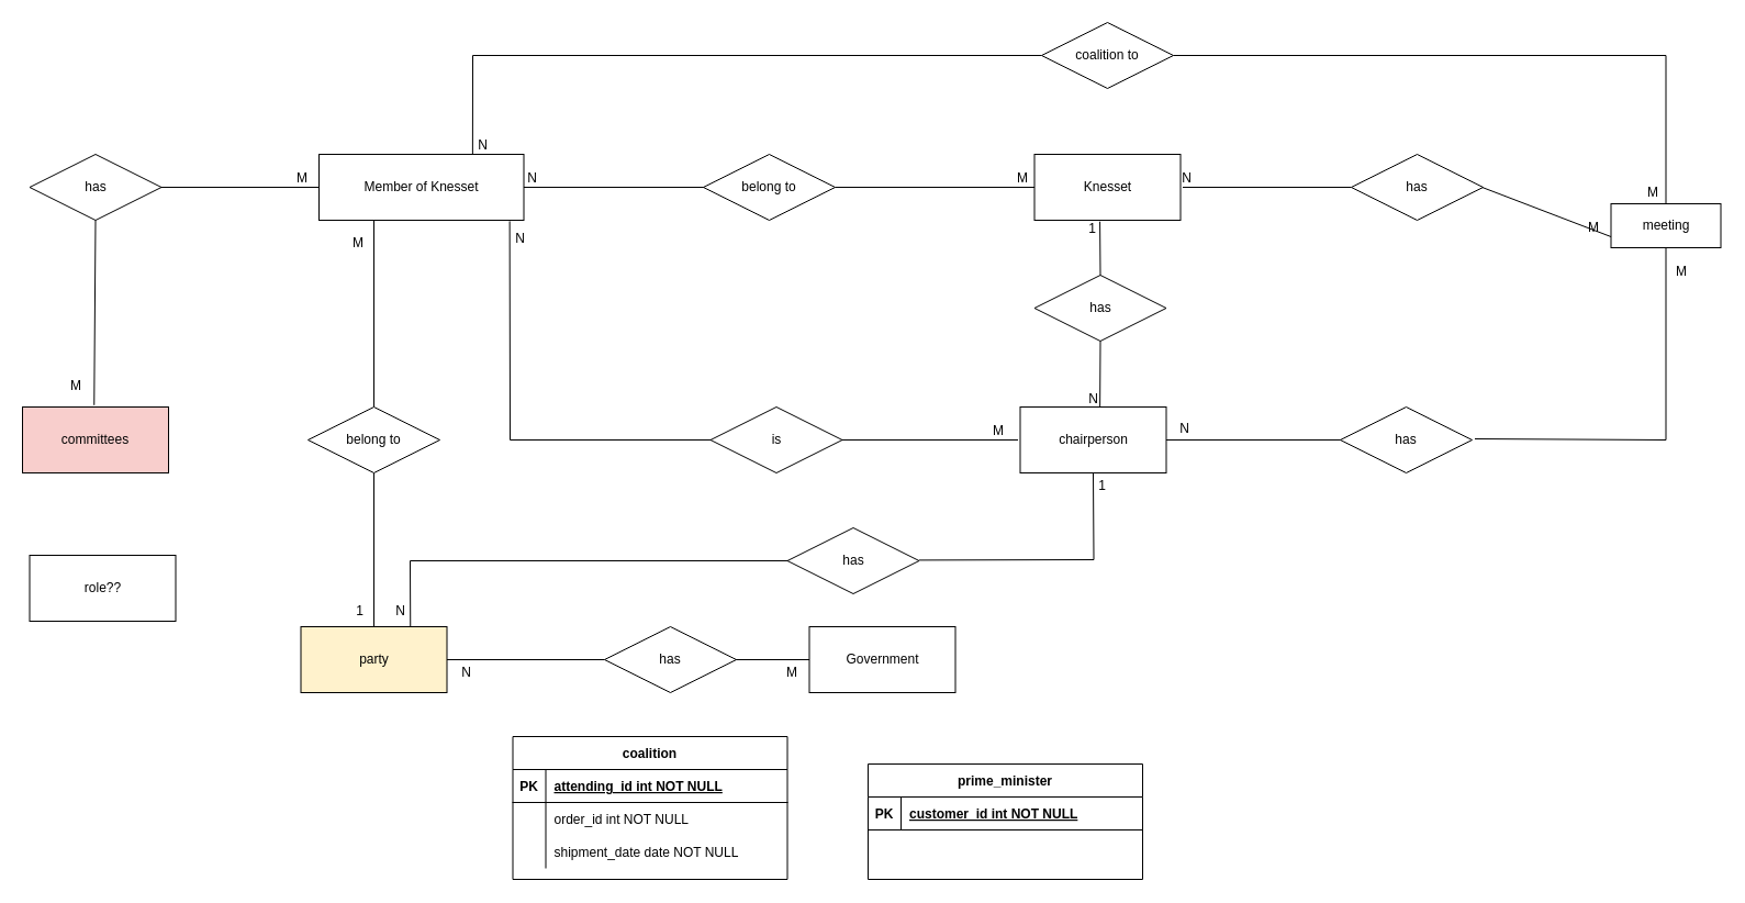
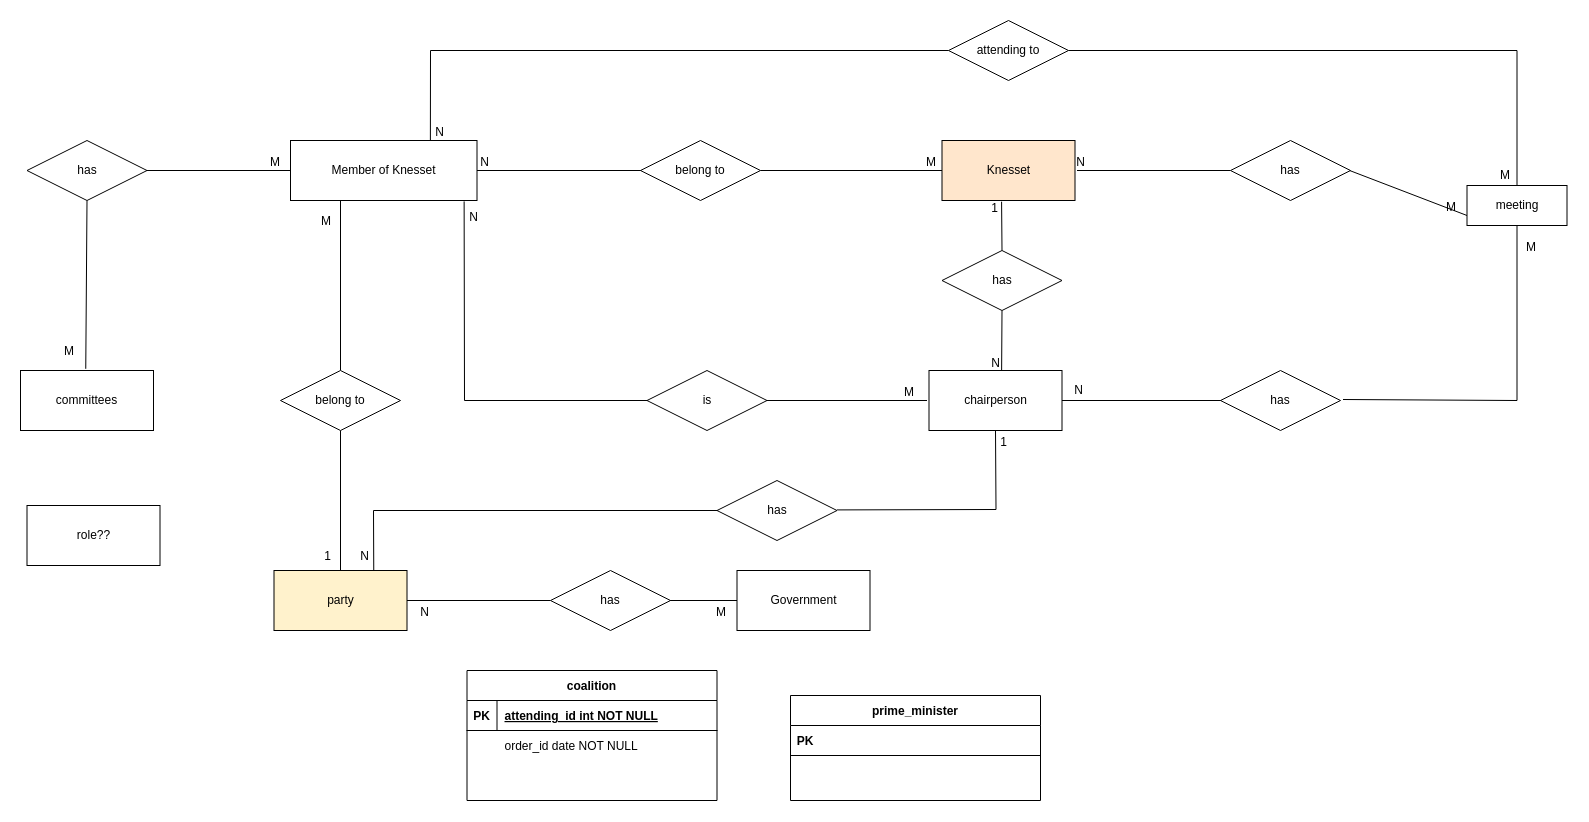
  <mxCell id="0" />
  <mxCell id="1" parent="0" />
  <mxCell id="2" value="prime_minister" style="shape=table;startSize=30;container=1;collapsible=1;childLayout=tableLayout;fixedRows=1;rowLines=0;fontStyle=1;align=center;resizeLast=1;" parent="1" vertex="1"><mxGeometry x="790" y="695" width="250" height="105" as="geometry" /></mxCell>
  <mxCell id="3" value="" style="shape=partialRectangle;collapsible=0;dropTarget=0;pointerEvents=0;fillColor=none;points=[[0,0.5],[1,0.5]];portConstraint=eastwest;top=0;left=0;right=0;bottom=1;" parent="2" vertex="1"><mxGeometry y="30" width="250" height="30" as="geometry" /></mxCell>
  <mxCell id="4" value="PK" style="shape=partialRectangle;overflow=hidden;connectable=0;fillColor=none;top=0;left=0;bottom=0;right=0;fontStyle=1;" parent="3" vertex="1"><mxGeometry width="30" height="30" as="geometry"><mxRectangle width="30" height="30" as="alternateBounds" /></mxGeometry></mxCell>
- <mxCell id="5" value="customer_id int NOT NULL " style="shape=partialRectangle;overflow=hidden;connectable=0;fillColor=none;top=0;left=0;bottom=0;right=0;align=left;spacingLeft=6;fontStyle=5;" parent="3" vertex="1"><mxGeometry x="30" width="220" height="30" as="geometry"><mxRectangle width="220" height="30" as="alternateBounds" /></mxGeometry></mxCell>
  <mxCell id="6" value="coalition" style="shape=table;startSize=30;container=1;collapsible=1;childLayout=tableLayout;fixedRows=1;rowLines=0;fontStyle=1;align=center;resizeLast=1;" parent="1" vertex="1"><mxGeometry x="466.5" y="670" width="250" height="130" as="geometry" /></mxCell>
  <mxCell id="7" value="" style="shape=partialRectangle;collapsible=0;dropTarget=0;pointerEvents=0;fillColor=none;points=[[0,0.5],[1,0.5]];portConstraint=eastwest;top=0;left=0;right=0;bottom=1;" parent="6" vertex="1"><mxGeometry y="30" width="250" height="30" as="geometry" /></mxCell>
  <mxCell id="8" value="PK" style="shape=partialRectangle;overflow=hidden;connectable=0;fillColor=none;top=0;left=0;bottom=0;right=0;fontStyle=1;" parent="7" vertex="1"><mxGeometry width="30" height="30" as="geometry"><mxRectangle width="30" height="30" as="alternateBounds" /></mxGeometry></mxCell>
  <mxCell id="9" value="attending_id int NOT NULL " style="shape=partialRectangle;overflow=hidden;connectable=0;fillColor=none;top=0;left=0;bottom=0;right=0;align=left;spacingLeft=6;fontStyle=5;" parent="7" vertex="1"><mxGeometry x="30" width="220" height="30" as="geometry"><mxRectangle width="220" height="30" as="alternateBounds" /></mxGeometry></mxCell>
  <mxCell id="10" value="" style="shape=partialRectangle;collapsible=0;dropTarget=0;pointerEvents=0;fillColor=none;points=[[0,0.5],[1,0.5]];portConstraint=eastwest;top=0;left=0;right=0;bottom=0;" parent="6" vertex="1"><mxGeometry y="60" width="250" height="30" as="geometry" /></mxCell>
- <mxCell id="11" value="order_id int NOT NULL" style="shape=partialRectangle;overflow=hidden;connectable=0;fillColor=none;top=0;left=0;bottom=0;right=0;align=left;spacingLeft=6;" parent="10" vertex="1"><mxGeometry x="30" width="220" height="30" as="geometry"><mxRectangle width="220" height="30" as="alternateBounds" /></mxGeometry></mxCell>
+ <mxCell id="11" value="order_id date NOT NULL" style="shape=partialRectangle;overflow=hidden;connectable=0;fillColor=none;top=0;left=0;bottom=0;right=0;align=left;spacingLeft=6;" parent="10" vertex="1"><mxGeometry x="30" width="220" height="30" as="geometry"><mxRectangle width="220" height="30" as="alternateBounds" /></mxGeometry></mxCell>
  <mxCell id="12" value="" style="shape=partialRectangle;collapsible=0;dropTarget=0;pointerEvents=0;fillColor=none;points=[[0,0.5],[1,0.5]];portConstraint=eastwest;top=0;left=0;right=0;bottom=0;" parent="6" vertex="1"><mxGeometry y="90" width="250" height="30" as="geometry" /></mxCell>
  <mxCell id="13" value="" style="shape=partialRectangle;overflow=hidden;connectable=0;fillColor=none;top=0;left=0;bottom=0;right=0;" parent="12" vertex="1"><mxGeometry width="30" height="30" as="geometry"><mxRectangle width="30" height="30" as="alternateBounds" /></mxGeometry></mxCell>
- <mxCell id="14" value="shipment_date date NOT NULL" style="shape=partialRectangle;overflow=hidden;connectable=0;fillColor=none;top=0;left=0;bottom=0;right=0;align=left;spacingLeft=6;" parent="12" vertex="1"><mxGeometry x="30" width="220" height="30" as="geometry"><mxRectangle width="220" height="30" as="alternateBounds" /></mxGeometry></mxCell>
  <mxCell id="15" value="" style="endArrow=none;html=1;rounded=0;exitX=0;exitY=0.5;exitDx=0;exitDy=0;entryX=1;entryY=0.5;entryDx=0;entryDy=0;" parent="1" target="48" edge="1"><mxGeometry relative="1" as="geometry"><mxPoint x="646.5" y="170" as="sourcePoint" /><mxPoint x="516.5" y="170" as="targetPoint" /></mxGeometry></mxCell>
  <mxCell id="16" value="N" style="resizable=0;html=1;whiteSpace=wrap;align=right;verticalAlign=bottom;" parent="15" connectable="0" vertex="1"><mxGeometry x="1" relative="1" as="geometry"><mxPoint x="13" as="offset" /></mxGeometry></mxCell>
  <mxCell id="17" value="" style="endArrow=none;html=1;rounded=0;exitX=0;exitY=0.5;exitDx=0;exitDy=0;entryX=1;entryY=0.5;entryDx=0;entryDy=0;" parent="1" source="47" target="70" edge="1"><mxGeometry relative="1" as="geometry"><mxPoint x="862.5" y="170.21" as="sourcePoint" /><mxPoint x="766.5" y="170" as="targetPoint" /></mxGeometry></mxCell>
  <mxCell id="18" value="M" style="resizable=0;html=1;whiteSpace=wrap;align=left;verticalAlign=bottom;" parent="17" connectable="0" vertex="1"><mxGeometry x="-1" relative="1" as="geometry"><mxPoint x="-18" as="offset" /></mxGeometry></mxCell>
  <mxCell id="19" value="" style="resizable=0;html=1;whiteSpace=wrap;align=right;verticalAlign=bottom;" parent="17" connectable="0" vertex="1"><mxGeometry x="1" relative="1" as="geometry" /></mxCell>
  <mxCell id="20" value="" style="endArrow=none;html=1;rounded=0;exitX=0;exitY=0.5;exitDx=0;exitDy=0;entryX=0.931;entryY=1.015;entryDx=0;entryDy=0;entryPerimeter=0;" parent="1" target="48" edge="1"><mxGeometry relative="1" as="geometry"><mxPoint x="646.5" y="400" as="sourcePoint" /><mxPoint x="496.5" y="230" as="targetPoint" /><Array as="points"><mxPoint x="464" y="400" /></Array></mxGeometry></mxCell>
  <mxCell id="21" value="N" style="resizable=0;html=1;whiteSpace=wrap;align=right;verticalAlign=bottom;" parent="20" connectable="0" vertex="1"><mxGeometry x="1" relative="1" as="geometry"><mxPoint x="15" y="24" as="offset" /></mxGeometry></mxCell>
  <mxCell id="22" value="" style="endArrow=none;html=1;rounded=0;entryX=1;entryY=0.5;entryDx=0;entryDy=0;" parent="1" edge="1"><mxGeometry relative="1" as="geometry"><mxPoint x="926.5" y="400" as="sourcePoint" /><mxPoint x="766.5" y="400" as="targetPoint" /></mxGeometry></mxCell>
  <mxCell id="23" value="M" style="resizable=0;html=1;whiteSpace=wrap;align=left;verticalAlign=bottom;" parent="22" connectable="0" vertex="1"><mxGeometry x="-1" relative="1" as="geometry"><mxPoint x="-25" as="offset" /></mxGeometry></mxCell>
  <mxCell id="24" value="" style="resizable=0;html=1;whiteSpace=wrap;align=right;verticalAlign=bottom;" parent="22" connectable="0" vertex="1"><mxGeometry x="1" relative="1" as="geometry" /></mxCell>
  <mxCell id="25" value="" style="endArrow=none;html=1;rounded=0;exitX=0.5;exitY=0;exitDx=0;exitDy=0;entryX=0.448;entryY=1.02;entryDx=0;entryDy=0;entryPerimeter=0;" parent="1" target="47" edge="1"><mxGeometry relative="1" as="geometry"><mxPoint x="1001.5" y="250" as="sourcePoint" /><mxPoint x="1005.562" y="200" as="targetPoint" /></mxGeometry></mxCell>
  <mxCell id="26" value="1" style="resizable=0;html=1;whiteSpace=wrap;align=right;verticalAlign=bottom;" parent="25" connectable="0" vertex="1"><mxGeometry x="1" relative="1" as="geometry"><mxPoint x="-2" y="15" as="offset" /></mxGeometry></mxCell>
  <mxCell id="27" value="" style="endArrow=none;html=1;rounded=0;exitX=0.5;exitY=1;exitDx=0;exitDy=0;entryX=0.546;entryY=0.016;entryDx=0;entryDy=0;entryPerimeter=0;" parent="1" target="46" edge="1"><mxGeometry relative="1" as="geometry"><mxPoint x="1001.5" y="310" as="sourcePoint" /><mxPoint x="1001.5" y="340" as="targetPoint" /></mxGeometry></mxCell>
  <mxCell id="28" value="N" style="resizable=0;html=1;whiteSpace=wrap;align=right;verticalAlign=bottom;" parent="27" connectable="0" vertex="1"><mxGeometry x="1" relative="1" as="geometry" /></mxCell>
  <mxCell id="29" value="" style="endArrow=none;html=1;rounded=0;" parent="1" source="72" edge="1"><mxGeometry relative="1" as="geometry"><mxPoint x="1226.5" y="170" as="sourcePoint" /><mxPoint x="1076.5" y="170" as="targetPoint" /></mxGeometry></mxCell>
  <mxCell id="30" value="N" style="resizable=0;html=1;whiteSpace=wrap;align=right;verticalAlign=bottom;" parent="29" connectable="0" vertex="1"><mxGeometry x="1" relative="1" as="geometry"><mxPoint x="10" as="offset" /></mxGeometry></mxCell>
  <mxCell id="31" value="" style="endArrow=none;html=1;rounded=0;entryX=0;entryY=0.75;entryDx=0;entryDy=0;" parent="1" target="45" edge="1"><mxGeometry relative="1" as="geometry"><mxPoint x="1346.5" y="169" as="sourcePoint" /><mxPoint x="1433.75" y="169.82" as="targetPoint" /></mxGeometry></mxCell>
  <mxCell id="32" value="M" style="resizable=0;html=1;whiteSpace=wrap;align=right;verticalAlign=bottom;" parent="31" connectable="0" vertex="1"><mxGeometry x="1" relative="1" as="geometry"><mxPoint x="-10" as="offset" /></mxGeometry></mxCell>
  <mxCell id="33" value="" style="endArrow=none;html=1;rounded=0;entryX=0;entryY=0.5;entryDx=0;entryDy=0;" parent="1" target="48" edge="1"><mxGeometry relative="1" as="geometry"><mxPoint x="146.5" y="170" as="sourcePoint" /><mxPoint x="266.5" y="170" as="targetPoint" /></mxGeometry></mxCell>
  <mxCell id="34" value="M" style="resizable=0;html=1;whiteSpace=wrap;align=right;verticalAlign=bottom;" parent="33" connectable="0" vertex="1"><mxGeometry x="1" relative="1" as="geometry"><mxPoint x="-10" as="offset" /></mxGeometry></mxCell>
  <mxCell id="35" value="" style="endArrow=none;html=1;rounded=0;entryX=0.395;entryY=-0.013;entryDx=0;entryDy=0;exitX=0.5;exitY=1;exitDx=0;exitDy=0;entryPerimeter=0;" parent="1" edge="1"><mxGeometry relative="1" as="geometry"><mxPoint x="86.5" y="200" as="sourcePoint" /><mxPoint x="85.25" y="368.31" as="targetPoint" /></mxGeometry></mxCell>
  <mxCell id="36" value="M" style="resizable=0;html=1;whiteSpace=wrap;align=right;verticalAlign=bottom;" parent="35" connectable="0" vertex="1"><mxGeometry x="1" relative="1" as="geometry"><mxPoint x="-10" y="-9" as="offset" /></mxGeometry></mxCell>
  <mxCell id="37" value="" style="endArrow=none;html=1;rounded=0;exitX=0.5;exitY=1;exitDx=0;exitDy=0;entryX=0.5;entryY=0;entryDx=0;entryDy=0;" parent="1" target="49" edge="1"><mxGeometry relative="1" as="geometry"><mxPoint x="340" y="430" as="sourcePoint" /><mxPoint x="374.5" y="570" as="targetPoint" /></mxGeometry></mxCell>
  <mxCell id="38" value="1" style="resizable=0;html=1;whiteSpace=wrap;align=right;verticalAlign=bottom;" parent="37" connectable="0" vertex="1"><mxGeometry x="1" relative="1" as="geometry"><mxPoint x="-8" y="-6" as="offset" /></mxGeometry></mxCell>
  <mxCell id="39" value="" style="endArrow=none;html=1;rounded=0;exitX=0.5;exitY=0;exitDx=0;exitDy=0;" parent="1" edge="1"><mxGeometry relative="1" as="geometry"><mxPoint x="340" y="370" as="sourcePoint" /><mxPoint x="340" y="200" as="targetPoint" /></mxGeometry></mxCell>
  <mxCell id="40" value="M" style="resizable=0;html=1;whiteSpace=wrap;align=right;verticalAlign=bottom;" parent="39" connectable="0" vertex="1"><mxGeometry x="1" relative="1" as="geometry"><mxPoint x="-8" y="29" as="offset" /></mxGeometry></mxCell>
  <mxCell id="41" value="" style="endArrow=none;html=1;rounded=0;entryX=1;entryY=0.5;entryDx=0;entryDy=0;" parent="1" target="46" edge="1"><mxGeometry relative="1" as="geometry"><mxPoint x="1222.5" y="400" as="sourcePoint" /><mxPoint x="1114.5" y="402" as="targetPoint" /></mxGeometry></mxCell>
  <mxCell id="42" value="N" style="resizable=0;html=1;whiteSpace=wrap;align=right;verticalAlign=bottom;" parent="41" connectable="0" vertex="1"><mxGeometry x="1" relative="1" as="geometry"><mxPoint x="22" y="-2" as="offset" /></mxGeometry></mxCell>
  <mxCell id="43" value="" style="endArrow=none;html=1;rounded=0;entryX=0.5;entryY=1;entryDx=0;entryDy=0;" parent="1" target="45" edge="1"><mxGeometry relative="1" as="geometry"><mxPoint x="1342.5" y="399" as="sourcePoint" /><mxPoint x="1516.5" y="210" as="targetPoint" /><Array as="points"><mxPoint x="1516.5" y="400" /></Array></mxGeometry></mxCell>
  <mxCell id="44" value="M" style="resizable=0;html=1;whiteSpace=wrap;align=right;verticalAlign=bottom;" parent="43" connectable="0" vertex="1"><mxGeometry x="1" relative="1" as="geometry"><mxPoint x="20" y="30" as="offset" /></mxGeometry></mxCell>
  <mxCell id="45" value="meeting" style="whiteSpace=wrap;html=1;align=center;" parent="1" vertex="1"><mxGeometry x="1466.5" y="185" width="100" height="40" as="geometry" /></mxCell>
  <mxCell id="46" value="chairperson" style="whiteSpace=wrap;html=1;align=center;" parent="1" vertex="1"><mxGeometry x="928.5" y="370" width="133" height="60" as="geometry" /></mxCell>
- <mxCell id="47" value="Knesset" style="whiteSpace=wrap;html=1;align=center;" parent="1" vertex="1"><mxGeometry x="941.5" y="140" width="133" height="60" as="geometry" /></mxCell>
+ <mxCell id="47" value="Knesset" style="whiteSpace=wrap;html=1;align=center;fillColor=#ffe6cc;" parent="1" vertex="1"><mxGeometry x="941.5" y="140" width="133" height="60" as="geometry" /></mxCell>
  <mxCell id="48" value="Member of Knesset" style="whiteSpace=wrap;html=1;align=center;" parent="1" vertex="1"><mxGeometry x="290" y="140" width="186.5" height="60" as="geometry" /></mxCell>
  <mxCell id="49" value="party" style="whiteSpace=wrap;html=1;align=center;fillColor=#fff2cc;" parent="1" vertex="1"><mxGeometry x="273.5" y="570" width="133" height="60" as="geometry" /></mxCell>
  <mxCell id="50" value="Government" style="whiteSpace=wrap;html=1;align=center;" parent="1" vertex="1"><mxGeometry x="736.5" y="570" width="133" height="60" as="geometry" /></mxCell>
  <mxCell id="51" value="" style="endArrow=none;html=1;rounded=0;entryX=1;entryY=0.5;entryDx=0;entryDy=0;exitX=0;exitY=0.5;exitDx=0;exitDy=0;" parent="1" source="67" target="49" edge="1"><mxGeometry relative="1" as="geometry"><mxPoint x="546.5" y="600" as="sourcePoint" /><mxPoint x="696.5" y="640" as="targetPoint" /></mxGeometry></mxCell>
  <mxCell id="52" value="N" style="resizable=0;html=1;whiteSpace=wrap;align=right;verticalAlign=bottom;" parent="51" connectable="0" vertex="1"><mxGeometry x="1" relative="1" as="geometry"><mxPoint x="24" y="20" as="offset" /></mxGeometry></mxCell>
  <mxCell id="53" value="" style="endArrow=none;html=1;rounded=0;entryX=0;entryY=0.5;entryDx=0;entryDy=0;exitX=1;exitY=0.5;exitDx=0;exitDy=0;" parent="1" target="50" edge="1"><mxGeometry relative="1" as="geometry"><mxPoint x="666.5" y="600" as="sourcePoint" /><mxPoint x="696.5" y="640" as="targetPoint" /></mxGeometry></mxCell>
  <mxCell id="54" value="M" style="resizable=0;html=1;whiteSpace=wrap;align=right;verticalAlign=bottom;" parent="53" connectable="0" vertex="1"><mxGeometry x="1" relative="1" as="geometry"><mxPoint x="-10" y="20" as="offset" /></mxGeometry></mxCell>
  <mxCell id="55" value="" style="endArrow=none;html=1;rounded=0;entryX=0.75;entryY=0;entryDx=0;entryDy=0;exitX=0;exitY=0.5;exitDx=0;exitDy=0;" parent="1" target="49" edge="1"><mxGeometry relative="1" as="geometry"><mxPoint x="716.5" y="510" as="sourcePoint" /><mxPoint x="476.5" y="530" as="targetPoint" /><Array as="points"><mxPoint x="373" y="510" /></Array></mxGeometry></mxCell>
  <mxCell id="56" value="N" style="resizable=0;html=1;whiteSpace=wrap;align=right;verticalAlign=bottom;" parent="55" connectable="0" vertex="1"><mxGeometry x="1" relative="1" as="geometry"><mxPoint x="-3" y="-6" as="offset" /></mxGeometry></mxCell>
  <mxCell id="57" value="" style="endArrow=none;html=1;rounded=0;entryX=0.5;entryY=1;entryDx=0;entryDy=0;" parent="1" target="46" edge="1"><mxGeometry relative="1" as="geometry"><mxPoint x="836.5" y="509.41" as="sourcePoint" /><mxPoint x="996.5" y="509.41" as="targetPoint" /><Array as="points"><mxPoint x="995.5" y="509" /></Array></mxGeometry></mxCell>
  <mxCell id="58" value="1" style="resizable=0;html=1;whiteSpace=wrap;align=right;verticalAlign=bottom;" parent="57" connectable="0" vertex="1"><mxGeometry x="1" relative="1" as="geometry"><mxPoint x="13" y="20" as="offset" /></mxGeometry></mxCell>
- <mxCell id="59" value="committees" style="whiteSpace=wrap;html=1;align=center;fillColor=#f8cecc;" parent="1" vertex="1"><mxGeometry x="20" y="370" width="133" height="60" as="geometry" /></mxCell>
+ <mxCell id="59" value="committees" style="whiteSpace=wrap;html=1;align=center;" parent="1" vertex="1"><mxGeometry x="20" y="370" width="133" height="60" as="geometry" /></mxCell>
  <mxCell id="60" value="" style="endArrow=none;html=1;rounded=0;exitX=0;exitY=0.5;exitDx=0;exitDy=0;entryX=0.75;entryY=0;entryDx=0;entryDy=0;" parent="1" target="48" edge="1"><mxGeometry relative="1" as="geometry"><mxPoint x="948" y="50" as="sourcePoint" /><mxPoint x="416.5" y="50" as="targetPoint" /><Array as="points"><mxPoint y="50" x="430" /></Array></mxGeometry></mxCell>
  <mxCell id="61" value="N" style="resizable=0;html=1;whiteSpace=wrap;align=right;verticalAlign=bottom;" parent="60" connectable="0" vertex="1"><mxGeometry x="1" relative="1" as="geometry"><mxPoint x="15" as="offset" /></mxGeometry></mxCell>
  <mxCell id="62" value="" style="endArrow=none;html=1;rounded=0;entryX=0.5;entryY=0;entryDx=0;entryDy=0;exitX=1;exitY=0.5;exitDx=0;exitDy=0;" parent="1" target="45" edge="1"><mxGeometry relative="1" as="geometry"><mxPoint x="1068" y="50" as="sourcePoint" /><mxPoint x="1276.5" y="50.5" as="targetPoint" /><Array as="points"><mxPoint x="1516.5" y="50" /></Array></mxGeometry></mxCell>
  <mxCell id="63" value="M" style="resizable=0;html=1;whiteSpace=wrap;align=right;verticalAlign=bottom;" parent="62" connectable="0" vertex="1"><mxGeometry x="1" relative="1" as="geometry"><mxPoint x="-6" y="-3" as="offset" /></mxGeometry></mxCell>
  <mxCell id="64" value="role??" style="whiteSpace=wrap;html=1;align=center;" parent="1" vertex="1"><mxGeometry x="26.5" y="505" width="133" height="60" as="geometry" /></mxCell>
  <mxCell id="65" value="has" style="shape=rhombus;perimeter=rhombusPerimeter;whiteSpace=wrap;html=1;align=center;" vertex="1" parent="1"><mxGeometry x="941.5" y="250" width="120" height="60" as="geometry" /></mxCell>
  <mxCell id="66" value="has" style="shape=rhombus;perimeter=rhombusPerimeter;whiteSpace=wrap;html=1;align=center;" vertex="1" parent="1"><mxGeometry x="716.5" y="480" width="120" height="60" as="geometry" /></mxCell>
  <mxCell id="67" value="has" style="shape=rhombus;perimeter=rhombusPerimeter;whiteSpace=wrap;html=1;align=center;" vertex="1" parent="1"><mxGeometry x="550" y="570" width="120" height="60" as="geometry" /></mxCell>
  <mxCell id="68" value="is" style="shape=rhombus;perimeter=rhombusPerimeter;whiteSpace=wrap;html=1;align=center;" vertex="1" parent="1"><mxGeometry x="646.5" y="370" width="120" height="60" as="geometry" /></mxCell>
  <mxCell id="69" value="belong to" style="shape=rhombus;perimeter=rhombusPerimeter;whiteSpace=wrap;html=1;align=center;" vertex="1" parent="1"><mxGeometry x="280" y="370" width="120" height="60" as="geometry" /></mxCell>
  <mxCell id="70" value="belong to" style="shape=rhombus;perimeter=rhombusPerimeter;whiteSpace=wrap;html=1;align=center;" vertex="1" parent="1"><mxGeometry x="640" y="140" width="120" height="60" as="geometry" /></mxCell>
  <mxCell id="71" value="has" style="shape=rhombus;perimeter=rhombusPerimeter;whiteSpace=wrap;html=1;align=center;" vertex="1" parent="1"><mxGeometry x="1220" y="370" width="120" height="60" as="geometry" /></mxCell>
  <mxCell id="72" value="has" style="shape=rhombus;perimeter=rhombusPerimeter;whiteSpace=wrap;html=1;align=center;" vertex="1" parent="1"><mxGeometry x="1230" y="140" width="120" height="60" as="geometry" /></mxCell>
- <mxCell id="73" value="coalition to" style="shape=rhombus;perimeter=rhombusPerimeter;whiteSpace=wrap;html=1;align=center;" vertex="1" parent="1"><mxGeometry x="948" y="20" width="120" height="60" as="geometry" /></mxCell>
+ <mxCell id="73" value="attending to" style="shape=rhombus;perimeter=rhombusPerimeter;whiteSpace=wrap;html=1;align=center;" vertex="1" parent="1"><mxGeometry x="948" y="20" width="120" height="60" as="geometry" /></mxCell>
  <mxCell id="74" value="has" style="shape=rhombus;perimeter=rhombusPerimeter;whiteSpace=wrap;html=1;align=center;" vertex="1" parent="1"><mxGeometry x="26.5" y="140" width="120" height="60" as="geometry" /></mxCell>
